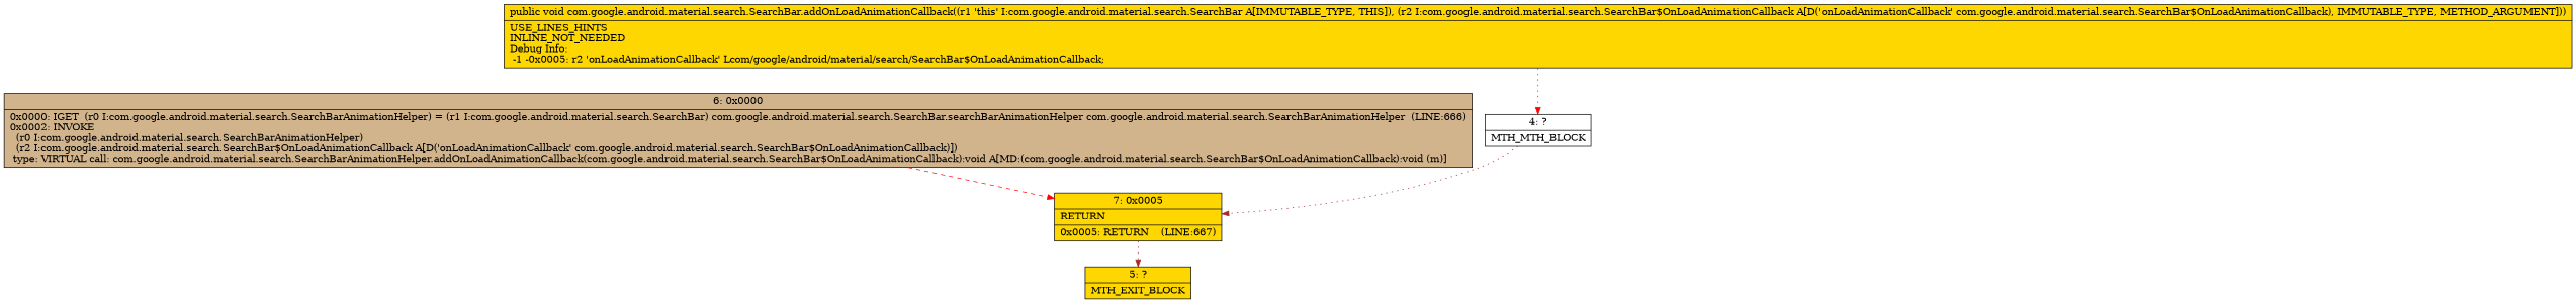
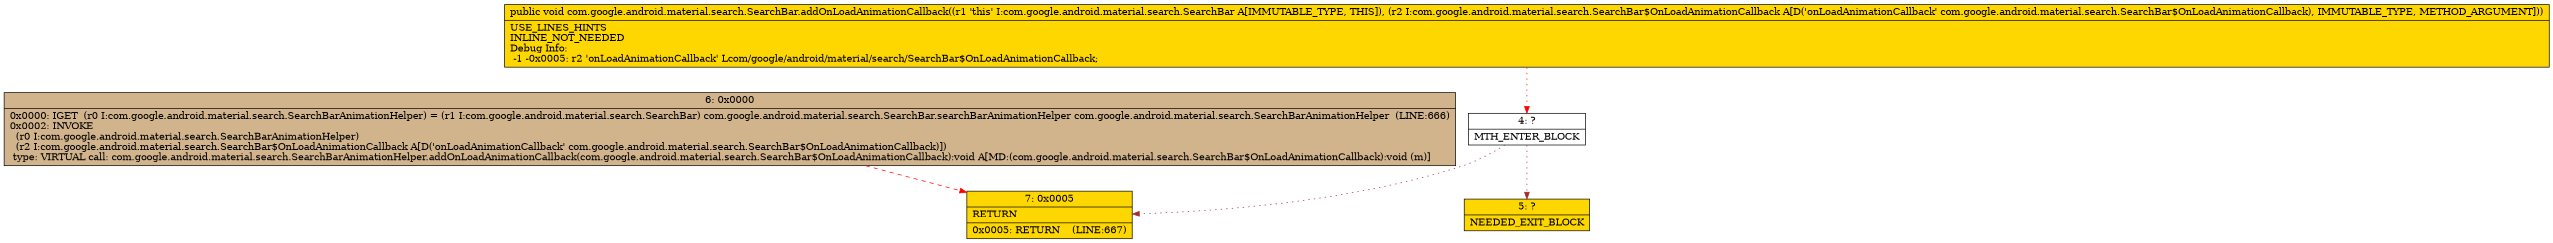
  digraph {
    node [fillcolor=gold shape=record style=filled]
    edge [color=brown style=dotted]
-   n1 [fillcolor=white label="{4\:\ ?|MTH_MTH_BLOCK\l}"]
+   n1 [fillcolor=white label="{4\:\ ?|MTH_ENTER_BLOCK\l}"]
    n2 [label="{7\:\ 0x0005|RETURN\l|0x0005: RETURN    (LINE:667)\l}"]
    n3 [fillcolor=tan label="{6\:\ 0x0000|0x0000: IGET  (r0 I:com.google.android.material.search.SearchBarAnimationHelper) = (r1 I:com.google.android.material.search.SearchBar) com.google.android.material.search.SearchBar.searchBarAnimationHelper com.google.android.material.search.SearchBarAnimationHelper  (LINE:666)\l0x0002: INVOKE  \l  (r0 I:com.google.android.material.search.SearchBarAnimationHelper)\l  (r2 I:com.google.android.material.search.SearchBar$OnLoadAnimationCallback A[D('onLoadAnimationCallback' com.google.android.material.search.SearchBar$OnLoadAnimationCallback)])\l type: VIRTUAL call: com.google.android.material.search.SearchBarAnimationHelper.addOnLoadAnimationCallback(com.google.android.material.search.SearchBar$OnLoadAnimationCallback):void A[MD:(com.google.android.material.search.SearchBar$OnLoadAnimationCallback):void (m)]\l}"]
-   n4 [label="{5\:\ ?|MTH_EXIT_BLOCK\l}"]
+   n4 [label="{5\:\ ?|NEEDED_EXIT_BLOCK\l}"]
    n5 [label="{public void com.google.android.material.search.SearchBar.addOnLoadAnimationCallback((r1 'this' I:com.google.android.material.search.SearchBar A[IMMUTABLE_TYPE, THIS]), (r2 I:com.google.android.material.search.SearchBar$OnLoadAnimationCallback A[D('onLoadAnimationCallback' com.google.android.material.search.SearchBar$OnLoadAnimationCallback), IMMUTABLE_TYPE, METHOD_ARGUMENT]))  | USE_LINES_HINTS\lINLINE_NOT_NEEDED\lDebug Info:\l  \-1 \-0x0005: r2 'onLoadAnimationCallback' Lcom\/google\/android\/material\/search\/SearchBar$OnLoadAnimationCallback;\l}"]
    n1 -> n2
-   n2 -> n4
+   n1 -> n4
    n3 -> n2 [color=red style=dashed]
    n5 -> n1 [color=red]
  }
